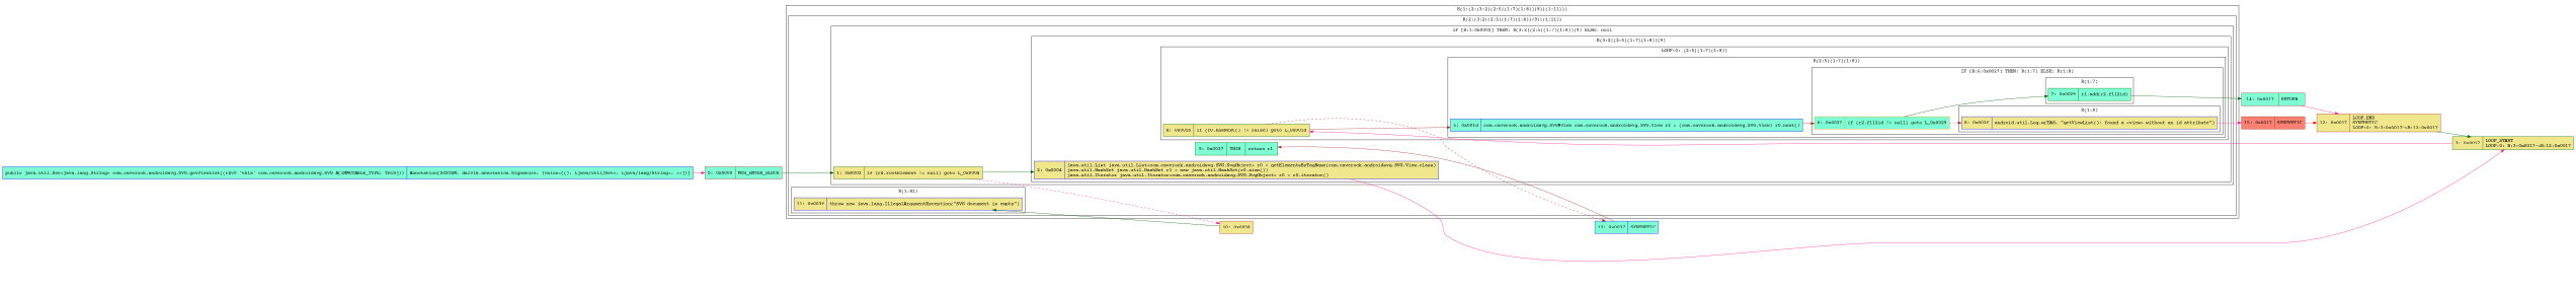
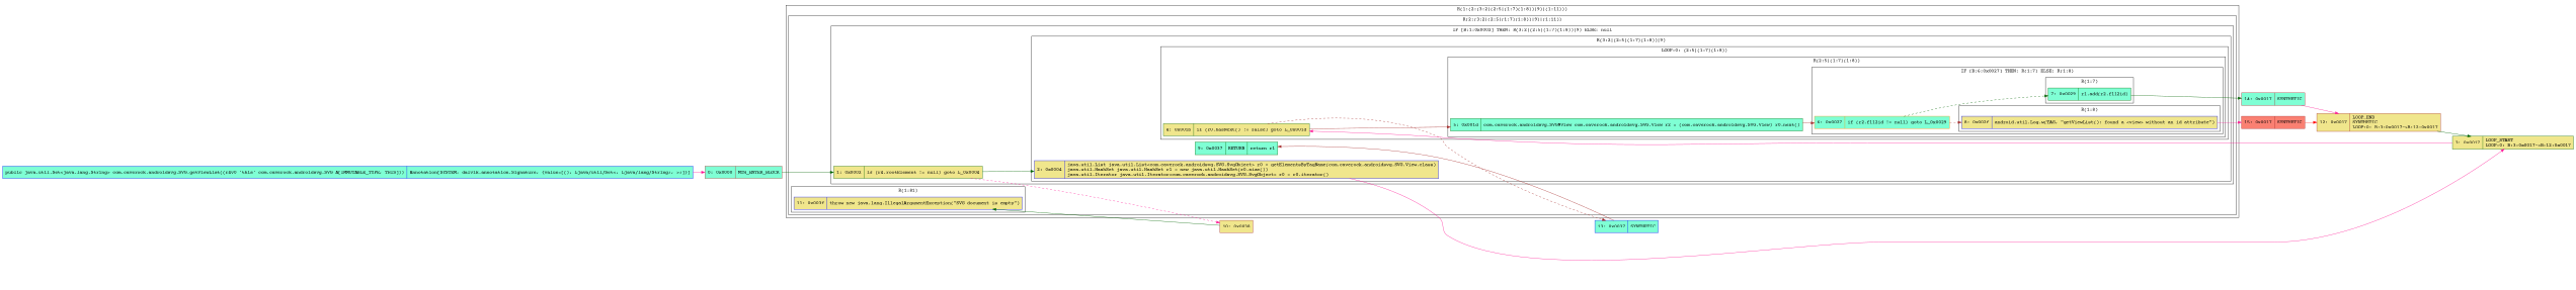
  digraph {
    fontname="Courier Prime"
    rankdir=LR
    node [color=blue fillcolor=aquamarine fontname="Courier Prime" shape=record style=filled]
    edge [color=darkgreen fontname="Courier Prime"]
    n1 [color=darkgreen label="{7\:\ 0x0029|r1.add(r2.f112id)\l}"]
    n2 [fillcolor=khaki label="{8\:\ 0x002f|android.util.Log.w(TAG, \"getViewList(): found a \<view\> without an id attribute\")\l}"]
    n3 [color=darkorange label="{6\:\ 0x0027|if (r2.f112id != null) goto L_0x0029\l}"]
-   n4 [label="{5\:\ 0x001d|com.caverock.androidsvg.SVG$View com.caverock.androidsvg.SVG.View r2 = (com.caverock.androidsvg.SVG.View) r0.next()\l}"]
+   n4 [color=darkgreen label="{5\:\ 0x001d|com.caverock.androidsvg.SVG$View com.caverock.androidsvg.SVG.View r2 = (com.caverock.androidsvg.SVG.View) r0.next()\l}"]
    n5 [color=darkgreen fillcolor=khaki label="{4\:\ 0x001b|if (r0.hasNext() != false) goto L_0x001d\l}"]
    n6 [fillcolor=khaki label="{2\:\ 0x0004|java.util.List java.util.List\<com.caverock.androidsvg.SVG.SvgObject\> r0 = getElementsByTagName(com.caverock.androidsvg.SVG.View.class)\ljava.util.HashSet java.util.HashSet r1 = new java.util.HashSet(r0.size())\ljava.util.Iterator java.util.Iterator\<com.caverock.androidsvg.SVG.SvgObject\> r0 = r0.iterator()\l}"]
-   n7 [color=darkgreen label="{9\:\ 0x0037|THIS\l|return r1\l}"]
+   n7 [color=darkgreen label="{9\:\ 0x0037|RETURN\l|return r1\l}"]
    n8 [color=darkgreen fillcolor=khaki label="{1\:\ 0x0002|if (r4.rootElement != null) goto L_0x0004\l}"]
    n9 [fillcolor=khaki label="{11\:\ 0x003f|throw new java.lang.IllegalArgumentException(\"SVG document is empty\")\l}"]
-   n10 [color=brown label="{14\:\ 0x0017|RETURN\l}"]
+   n10 [color=brown label="{14\:\ 0x0017|SYNTHETIC\l}"]
    n11 [color=brown fillcolor=salmon label="{15\:\ 0x0017|SYNTHETIC\l}"]
    n12 [label="{13\:\ 0x0037|SYNTHETIC\l}"]
    n13 [color=darkgreen fillcolor=khaki label="{3\:\ 0x0017|LOOP_START\lLOOP:0: B:3:0x0017\-\>B:12:0x0017\l}"]
    n14 [color=brown fillcolor=khaki label="{10\:\ 0x0038}"]
    n15 [color=brown fillcolor=khaki label="{12\:\ 0x0017|LOOP_END\lSYNTHETIC\lLOOP:0: B:3:0x0017\-\>B:12:0x0017\l}"]
    n16 [color=brown label="{0\:\ 0x0000|MTH_ENTER_BLOCK\l}"]
    n17 [label="{public java.util.Set\<java.lang.String\> com.caverock.androidsvg.SVG.getViewList((r4v0 'this' com.caverock.androidsvg.SVG A[IMMUTABLE_TYPE, THIS]))  | Annotation[SYSTEM, dalvik.annotation.Signature, \{value=[(), Ljava\/util\/Set\<, Ljava\/lang\/String;, \>;]\}]\l}"]
    subgraph cluster_1 {
      label="R(1:(2:(3:2|(2:5|(1:7)(1:8))|9)|(1:11)))"
      subgraph cluster_2 {
        label="R(2:(3:2|(2:5|(1:7)(1:8))|9)|(1:11))"
        subgraph cluster_3 {
          label="IF [B:1:0x0002] THEN: R(3:2|(2:5|(1:7)(1:8))|9) ELSE: null"
          n8
          subgraph cluster_4 {
            label="R(3:2|(2:5|(1:7)(1:8))|9)"
            n6
            n7
            subgraph cluster_5 {
              label="LOOP:0: (2:5|(1:7)(1:8))"
              n5
              subgraph cluster_6 {
                label="R(2:5|(1:7)(1:8))"
                n4
                subgraph cluster_7 {
                  label="IF [B:6:0x0027] THEN: R(1:7) ELSE: R(1:8)"
                  n3
                  subgraph cluster_8 {
                    label="R(1:7)"
                    n1
                  }
                  subgraph cluster_9 {
                    label="R(1:8)"
                    n2
                  }
                }
              }
            }
          }
        }
        subgraph cluster_10 {
          label="R(1:81)"
          n9
        }
      }
    }
    n1 -> n10
    n2 -> n11 [color=deeppink]
-   n3 -> n1
+   n3 -> n1 [style=dashed]
    n3 -> n2 [color=brown style=dashed]
    n4 -> n3 [color=brown]
    n5 -> n4 [color=brown]
    n5 -> n12 [color=brown style=dashed]
    n6 -> n13 [color=deeppink]
    n8 -> n6
    n8 -> n14 [color=deeppink style=dashed]
    n10 -> n15 [color=deeppink]
    n11 -> n15 [color=red]
    n12 -> n7 [color=brown]
    n13 -> n5 [color=deeppink]
    n14 -> n9
    n15 -> n13
    n16 -> n8
    n17 -> n16 [color=deeppink]
  }
